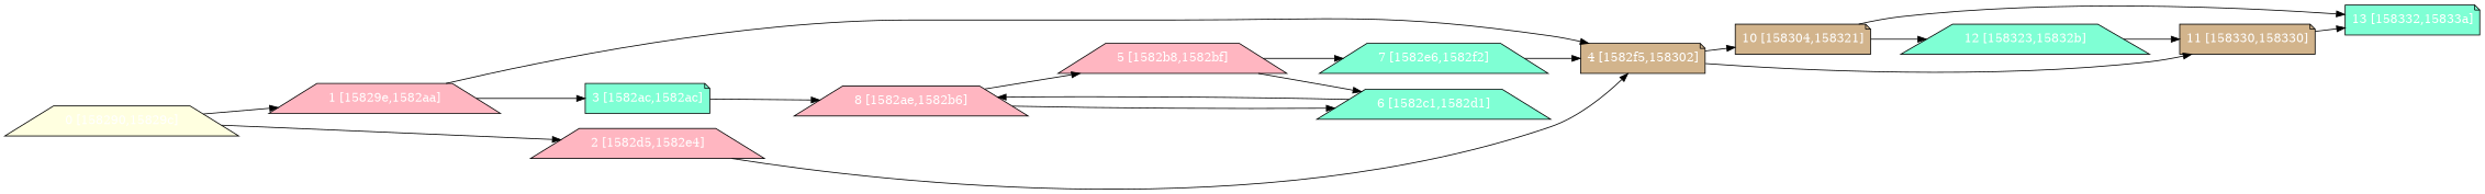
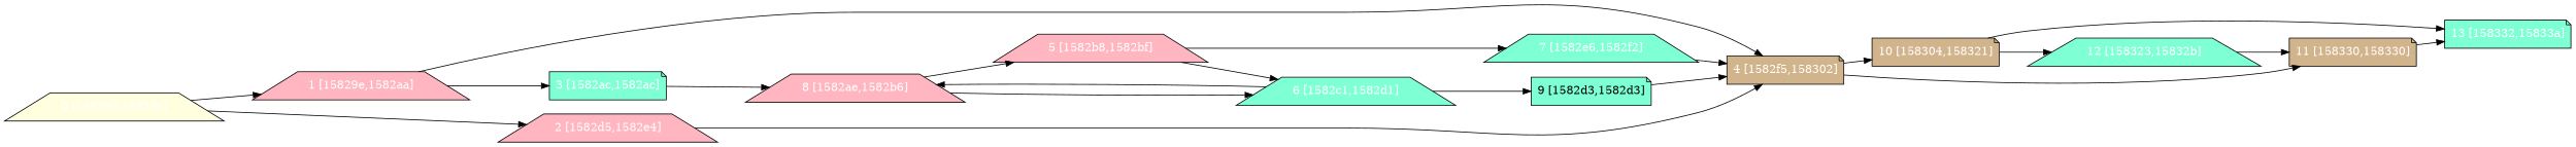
  digraph {
    rankdir=LR
    node [fillcolor=aquamarine fontcolor="#ffffff" shape=trapezium style=filled]
    n1 [fillcolor=lightyellow label="0 [158290,15829c]"]
    n2 [fillcolor=lightpink label="1 [15829e,1582aa]"]
    n3 [fillcolor=lightpink label="2 [1582d5,1582e4]"]
    n4 [label="3 [1582ac,1582ac]" shape=note]
    n5 [fillcolor=tan label="4 [1582f5,158302]" shape=note]
    n6 [fillcolor=lightpink label="8 [1582ae,1582b6]"]
    n7 [fillcolor=tan label="10 [158304,158321]" shape=note]
    n8 [fillcolor=tan label="11 [158330,158330]" shape=note]
    n9 [fillcolor=lightpink label="5 [1582b8,1582bf]"]
    n10 [label="6 [1582c1,1582d1]"]
    n11 [label="7 [1582e6,1582f2]"]
+   n12 [fontcolor="#000000" label="9 [1582d3,1582d3]" shape=note]
    n13 [label="12 [158323,15832b]"]
    n14 [label="13 [158332,15833a]" shape=note]
    n1 -> n2
    n1 -> n3
    n2 -> n4
    n2 -> n5
    n3 -> n5
    n4 -> n6
    n5 -> n7
    n5 -> n8
    n6 -> n9
    n6 -> n10
    n7 -> n13
    n7 -> n14
    n8 -> n14
    n9 -> n10
    n9 -> n11
    n10 -> n6
+   n10 -> n12
    n11 -> n5
+   n12 -> n5
    n13 -> n8
  }
